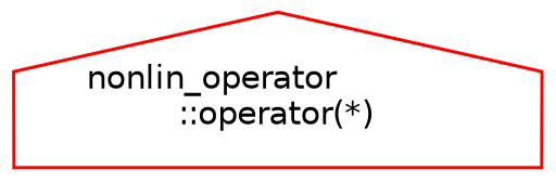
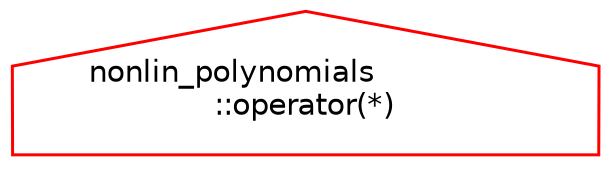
  digraph {
    rankdir=TB
-   n1 [color=red fillcolor=white fontname=Helvetica fontsize=10 height=0.2 label="nonlin_operator\l::operator(*)" shape=house style=filled width=0.4]
+   n1 [color=red fillcolor=white fontname=Helvetica fontsize=10 height=0.2 label="nonlin_polynomials\l::operator(*)" shape=house style=filled width=0.4]
  }
